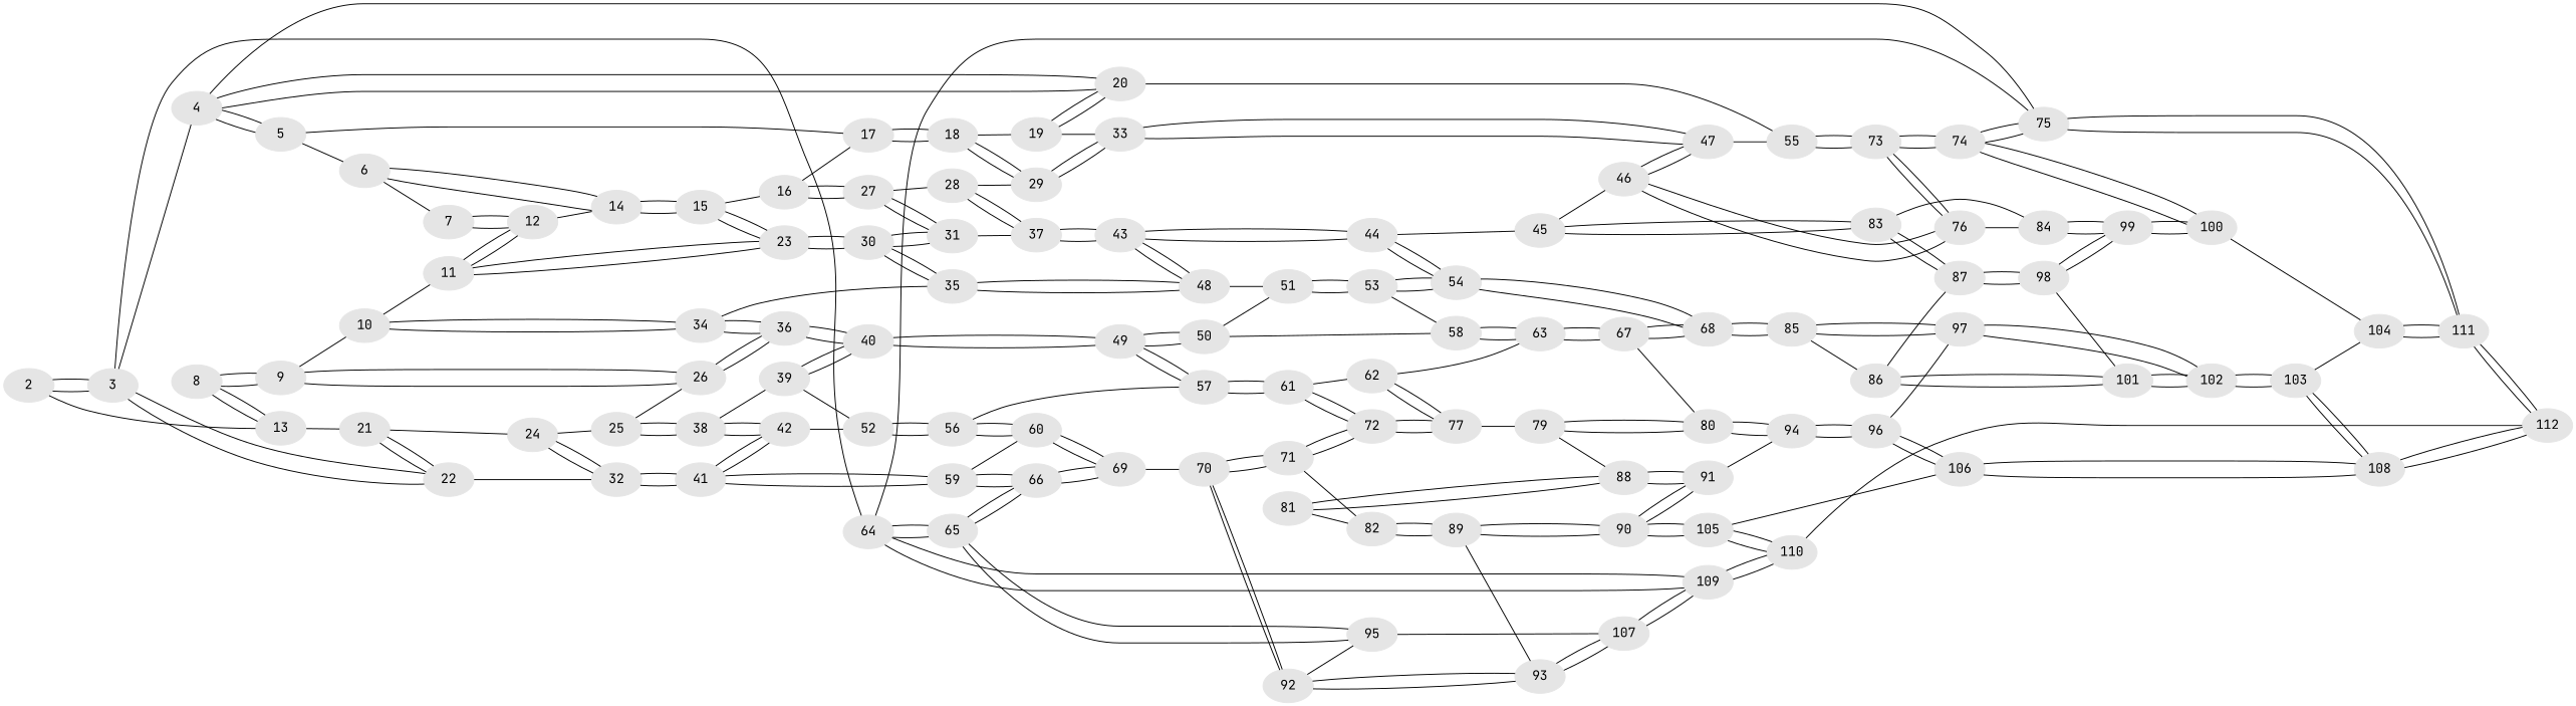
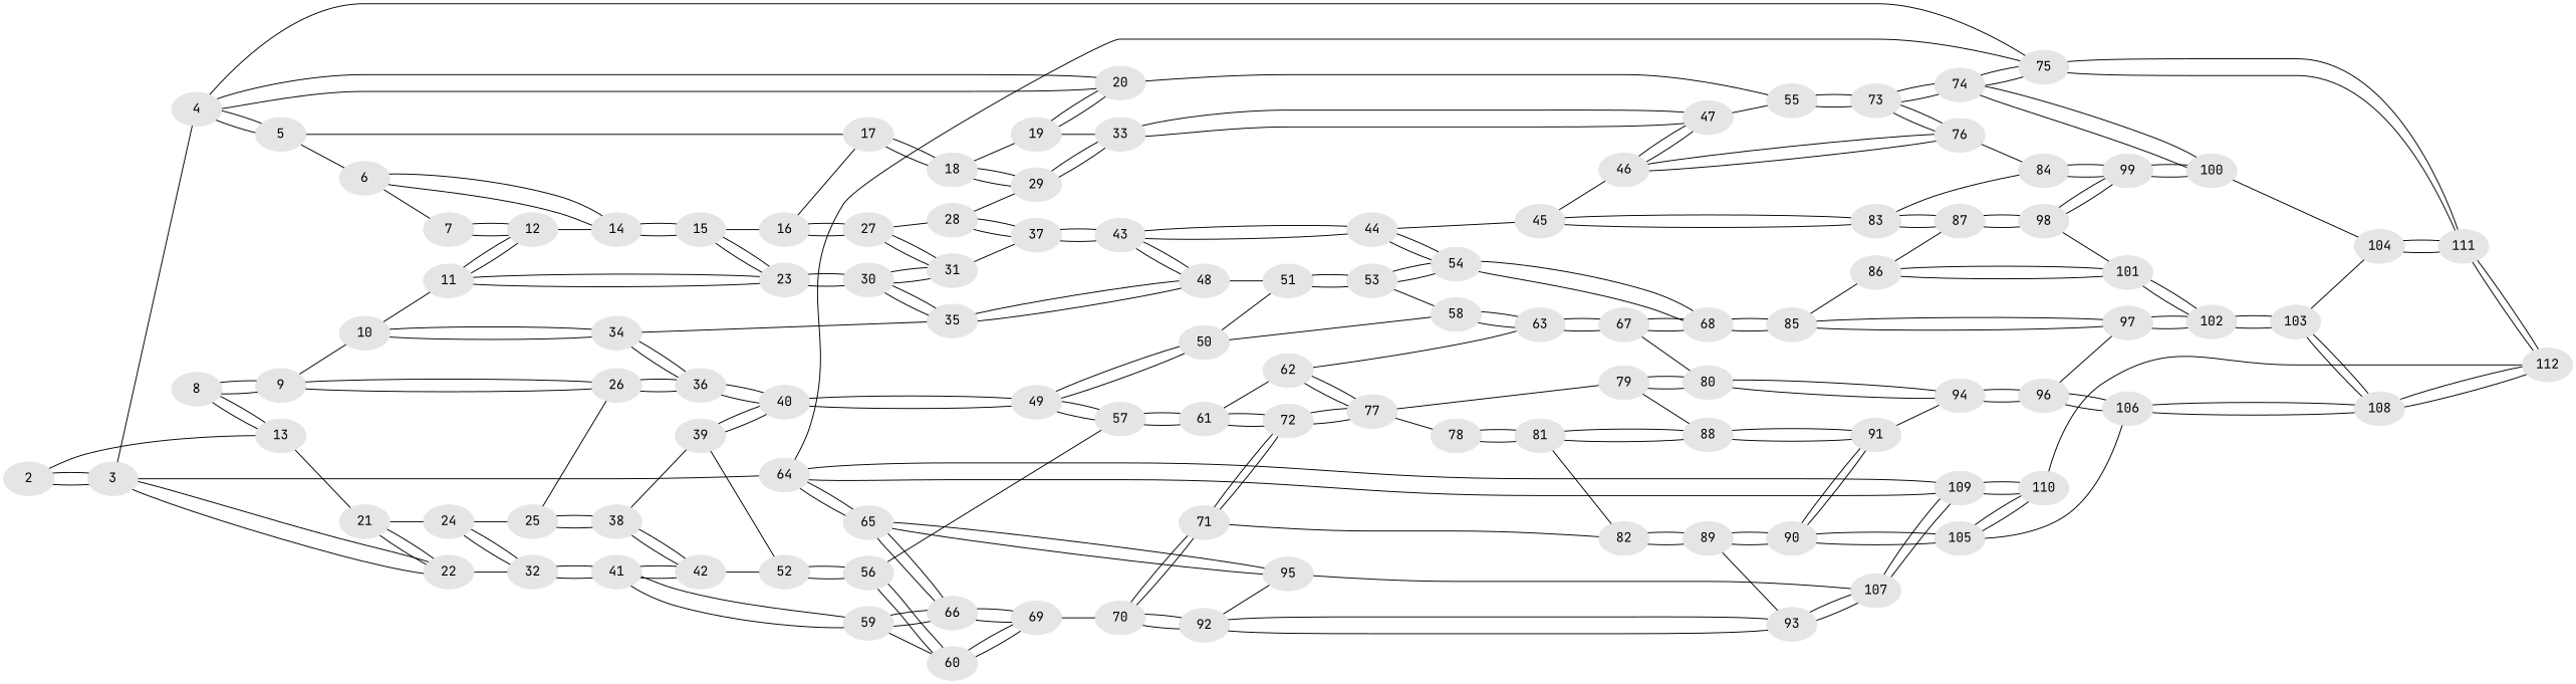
  graph {
    fontname="JetBrains Mono"
    rankdir=LR
    node [color=gray90 fontname="JetBrains Mono" style=filled]
    edge [fontname="JetBrains Mono"]
    2
    3
    13
    8
    9
    4
    22
    64
    21
    5
    20
    75
    32
    65
    109
    6
    17
    55
    111
    7
    14
    18
    12
    15
    10
    26
    11
    34
    36
    23
    35
    30
    24
    16
    27
    28
    31
    19
    29
    33
    47
    73
    25
    41
    38
    39
    42
    40
    37
    43
    48
    59
    51
    49
    44
    52
    56
    50
    57
    60
    66
    45
    54
    46
    83
    68
    76
    84
    87
    53
    58
    61
    63
    85
    74
    69
    62
    72
    67
    70
    77
+   78
    79
    80
    95
    110
    107
    94
    86
    97
    71
    92
    82
    93
    89
    100
    104
    112
    99
    81
    88
    91
    96
    90
    98
    101
    102
    105
    106
    108
    103
    2 -- 3
    2 -- 3
    2 -- 13
    3 -- 4
    3 -- 22
    3 -- 22
    3 -- 64
    13 -- 21
    8 -- 13
    8 -- 13
    8 -- 9
    8 -- 9
    9 -- 10
    9 -- 26
    9 -- 26
    4 -- 5
    4 -- 5
    4 -- 20
    4 -- 20
    4 -- 75
    22 -- 32
    64 -- 75
    64 -- 65
    64 -- 65
    64 -- 109
    64 -- 109
    21 -- 22
    21 -- 22
    21 -- 24
    5 -- 6
    5 -- 17
    20 -- 55
    75 -- 111
    75 -- 111
    32 -- 41
    32 -- 41
    65 -- 66
    65 -- 66
    65 -- 95
    65 -- 95
    109 -- 110
    109 -- 110
    6 -- 7
    6 -- 14
    6 -- 14
    17 -- 18
    17 -- 18
    55 -- 73
    55 -- 73
    111 -- 112
    111 -- 112
    7 -- 12
    7 -- 12
    14 -- 15
    14 -- 15
    18 -- 19
    18 -- 29
    18 -- 29
    12 -- 14
    15 -- 23
    15 -- 23
    15 -- 16
    10 -- 11
    10 -- 34
    10 -- 34
    26 -- 36
    26 -- 36
    11 -- 12
    11 -- 12
    11 -- 23
    11 -- 23
    34 -- 36
    34 -- 36
    34 -- 35
    36 -- 40
    36 -- 40
    23 -- 30
    23 -- 30
    35 -- 48
    35 -- 48
    30 -- 35
    30 -- 35
    30 -- 31
    30 -- 31
    24 -- 32
    24 -- 32
    24 -- 25
    16 -- 17
    16 -- 27
    16 -- 27
    27 -- 28
    27 -- 31
    27 -- 31
    28 -- 29
    28 -- 37
    28 -- 37
    31 -- 37
    19 -- 20
    19 -- 20
    19 -- 33
    29 -- 33
    29 -- 33
    33 -- 47
    33 -- 47
    47 -- 55
    73 -- 76
    73 -- 76
    73 -- 74
    73 -- 74
    25 -- 26
    25 -- 38
    25 -- 38
    41 -- 42
    41 -- 42
    41 -- 59
    41 -- 59
    38 -- 39
    38 -- 42
    38 -- 42
    39 -- 40
    39 -- 40
    39 -- 52
    42 -- 52
    40 -- 49
    40 -- 49
    37 -- 43
    37 -- 43
    43 -- 48
    43 -- 48
    43 -- 44
    43 -- 44
    48 -- 51
    59 -- 60
    59 -- 66
    59 -- 66
    51 -- 53
    51 -- 53
    49 -- 50
    49 -- 50
    49 -- 57
    49 -- 57
    44 -- 45
    44 -- 54
    44 -- 54
    52 -- 56
    52 -- 56
    56 -- 57
    56 -- 60
    56 -- 60
    50 -- 51
    50 -- 58
    57 -- 61
    57 -- 61
    60 -- 69
    60 -- 69
    66 -- 69
    66 -- 69
    45 -- 46
    45 -- 83
    45 -- 83
    54 -- 68
    54 -- 68
    46 -- 47
    46 -- 47
    46 -- 76
    46 -- 76
    83 -- 84
    83 -- 87
    83 -- 87
    68 -- 85
    68 -- 85
    76 -- 84
    84 -- 99
    84 -- 99
    87 -- 98
    87 -- 98
    53 -- 54
    53 -- 54
    53 -- 58
    58 -- 63
    58 -- 63
    61 -- 62
    61 -- 72
    61 -- 72
    63 -- 67
    63 -- 67
    85 -- 86
    85 -- 97
    85 -- 97
    74 -- 75
    74 -- 75
    74 -- 100
    74 -- 100
    69 -- 70
    62 -- 63
    62 -- 77
    62 -- 77
    72 -- 77
    72 -- 77
    67 -- 68
    67 -- 68
    67 -- 80
    70 -- 71
    70 -- 71
    70 -- 92
    70 -- 92
+   77 -- 78
    77 -- 79
+   78 -- 81
+   78 -- 81
    79 -- 80
    79 -- 80
    79 -- 88
    80 -- 94
    80 -- 94
    95 -- 107
    110 -- 112
    107 -- 109
    107 -- 109
    94 -- 96
    94 -- 96
    86 -- 87
    86 -- 101
    86 -- 101
    97 -- 102
    97 -- 102
    71 -- 72
    71 -- 72
    71 -- 82
    92 -- 95
    92 -- 93
    92 -- 93
    82 -- 89
    82 -- 89
    93 -- 107
    93 -- 107
    89 -- 93
    89 -- 90
    89 -- 90
    100 -- 104
    104 -- 111
    104 -- 111
    99 -- 100
    99 -- 100
    81 -- 82
    81 -- 88
    81 -- 88
    88 -- 91
    88 -- 91
    91 -- 94
    96 -- 97
    96 -- 106
    96 -- 106
    90 -- 91
    90 -- 91
    90 -- 105
    90 -- 105
    98 -- 99
    98 -- 99
    98 -- 101
    101 -- 102
    101 -- 102
    102 -- 103
    102 -- 103
    105 -- 110
    105 -- 110
    105 -- 106
    106 -- 108
    106 -- 108
    108 -- 112
    108 -- 112
    103 -- 104
    103 -- 108
    103 -- 108
  }
